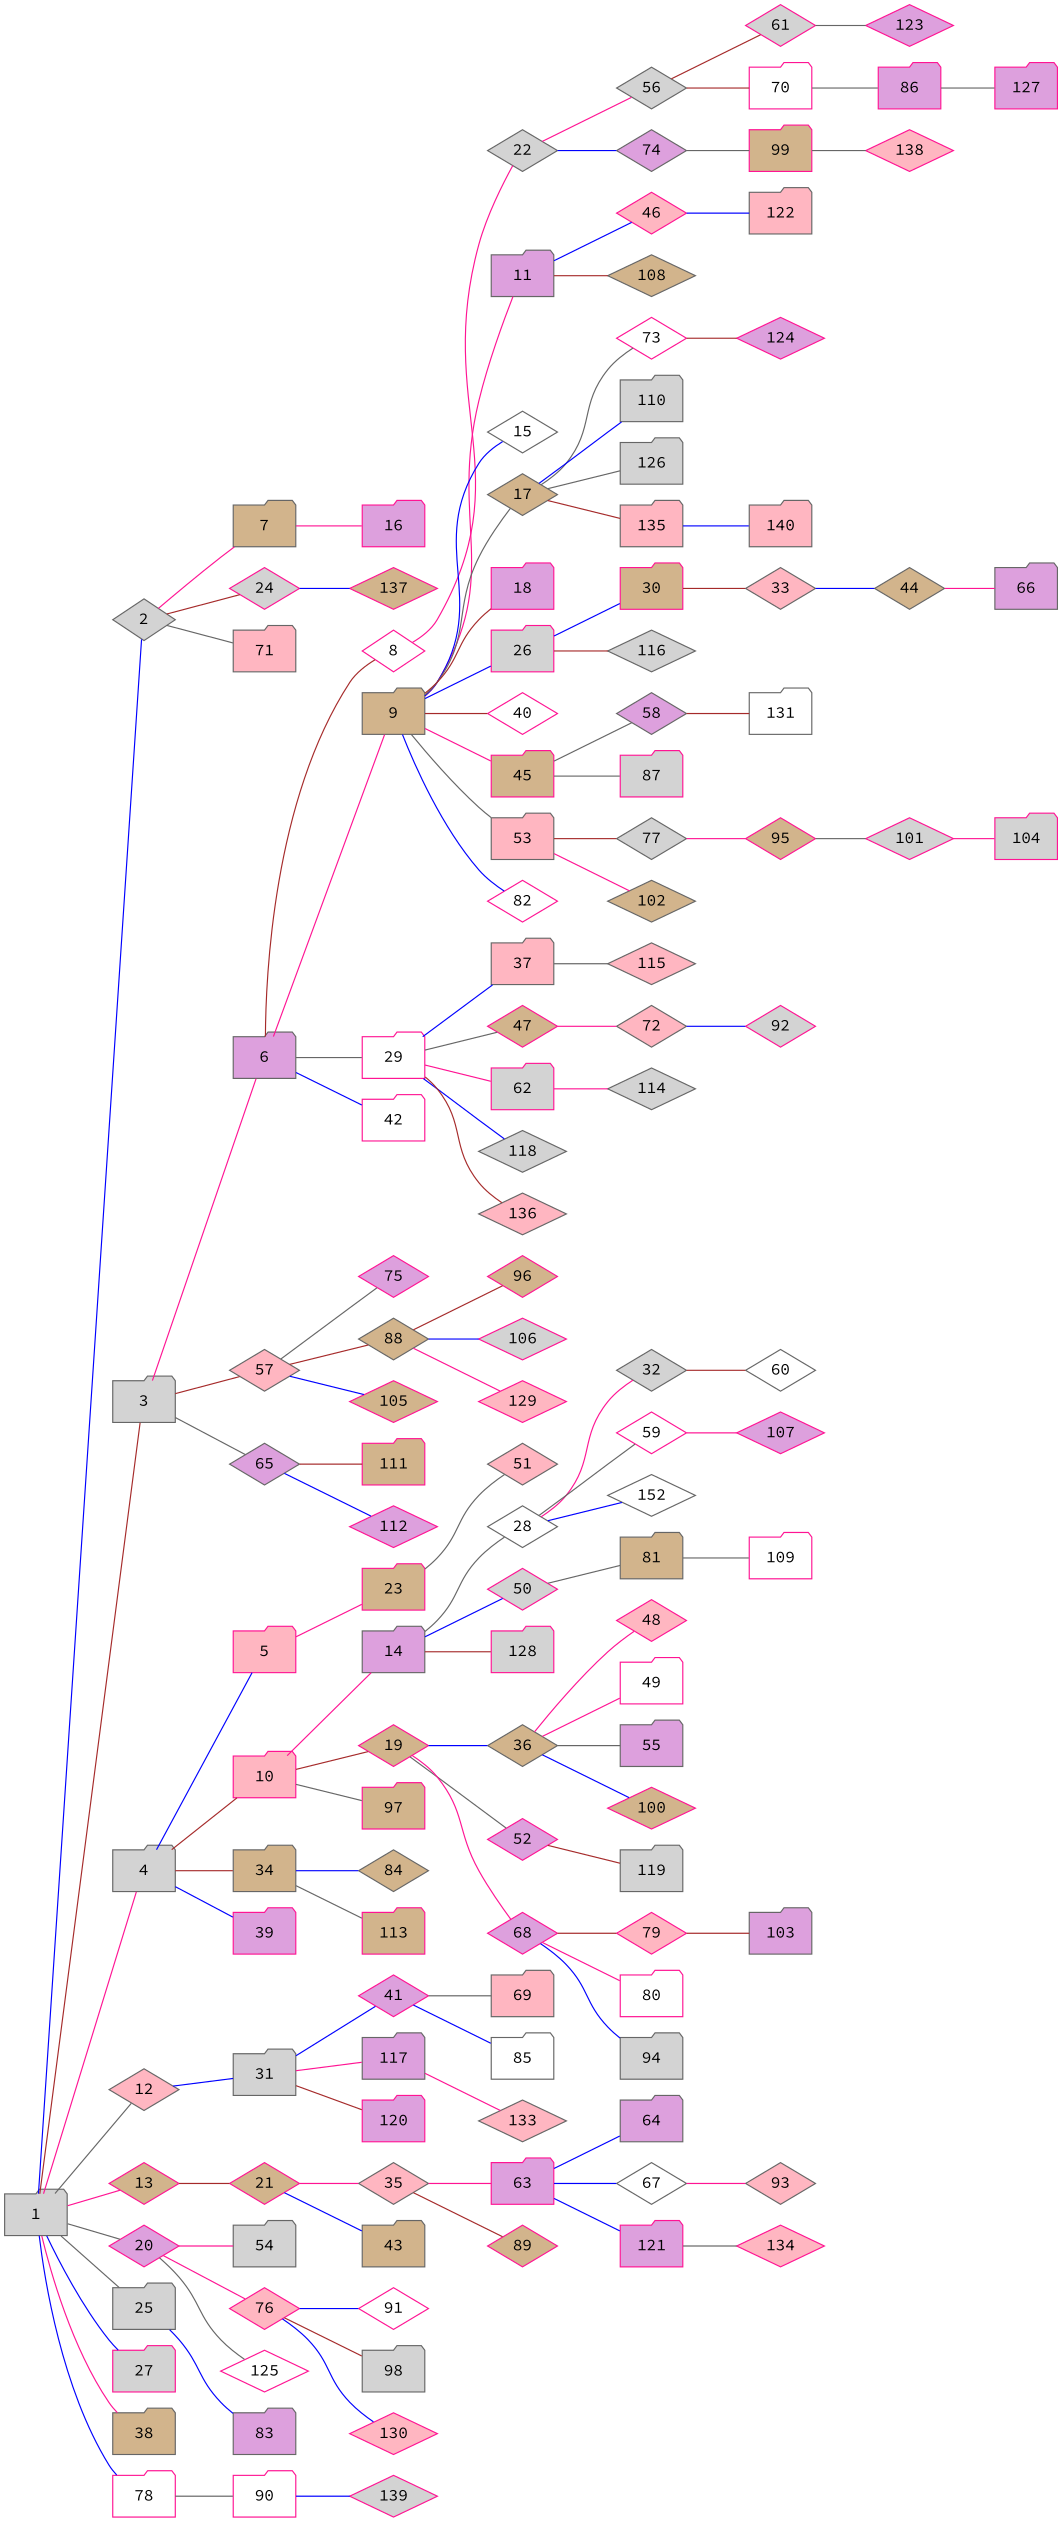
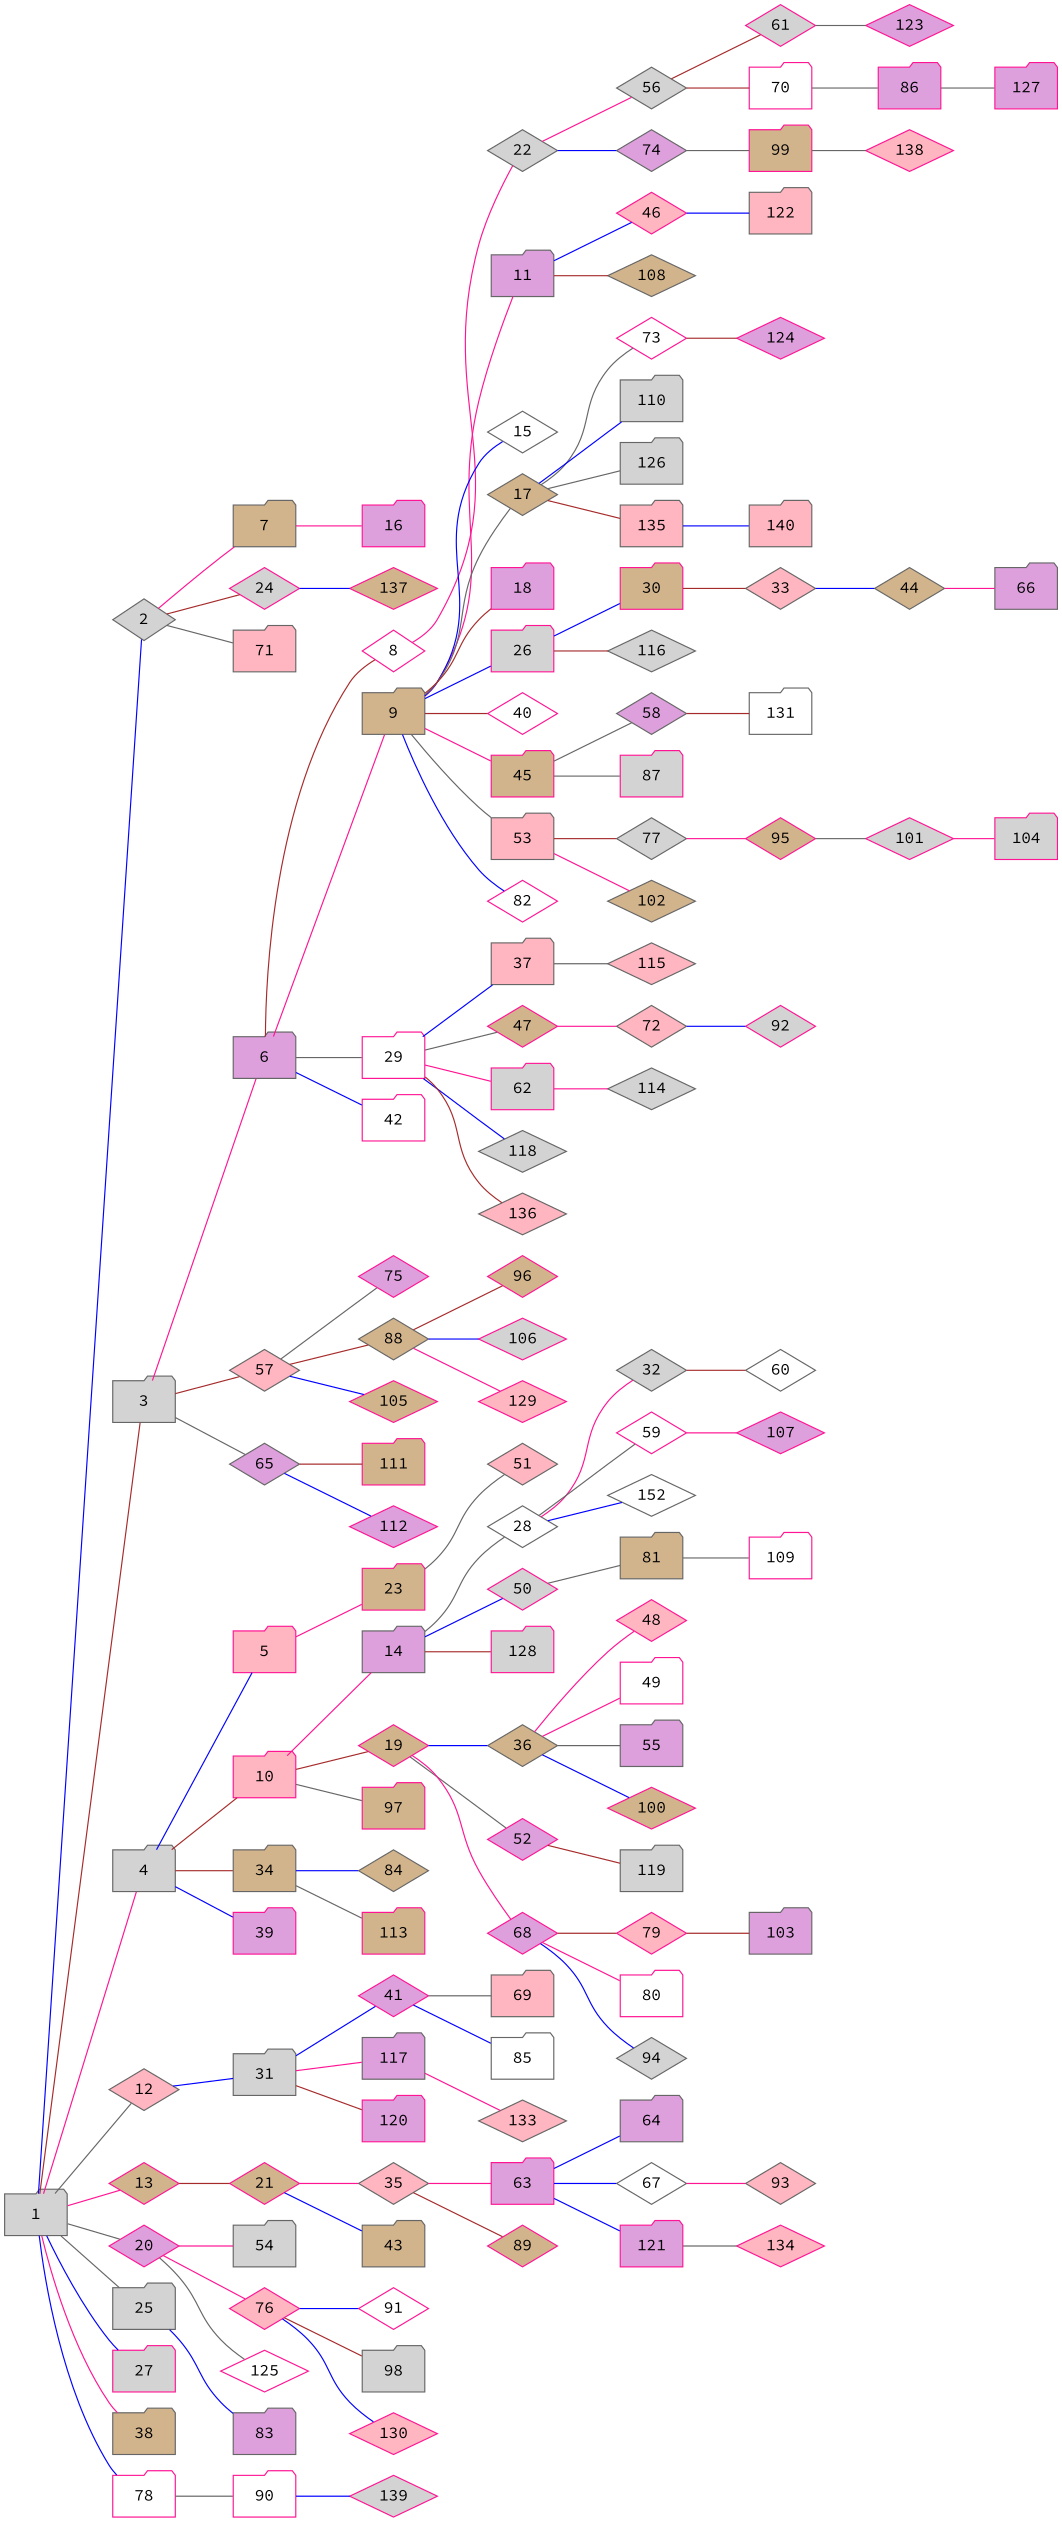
  graph {
    fontname="Source Code Pro"
    rankdir=LR
    node [color=deeppink fillcolor=lightgrey fontname="Source Code Pro" shape=diamond style=filled]
    edge [color=blue fontname="Source Code Pro"]
    1 [color=gray40 shape=folder]
    2 [color=gray40]
    3 [color=gray40 shape=folder]
    4 [color=gray40 shape=folder]
    12 [color=gray40 fillcolor=lightpink]
    13 [fillcolor=tan]
    20 [fillcolor=plum]
    25 [color=gray40 shape=folder]
    27 [shape=folder]
    38 [color=gray40 fillcolor=tan shape=folder]
    78 [fillcolor=white shape=folder]
    7 [color=gray40 fillcolor=tan shape=folder]
    24
    71 [color=gray40 fillcolor=lightpink shape=folder]
    6 [color=gray40 fillcolor=plum shape=folder]
    57 [color=gray40 fillcolor=lightpink]
    65 [color=gray40 fillcolor=plum]
    5 [fillcolor=lightpink shape=folder]
    10 [fillcolor=lightpink shape=folder]
    34 [color=gray40 fillcolor=tan shape=folder]
    39 [fillcolor=plum shape=folder]
    31 [color=gray40 shape=folder]
    21 [fillcolor=tan]
    54 [color=gray40 shape=folder]
    76 [fillcolor=lightpink]
    125 [fillcolor=white]
    83 [color=gray40 fillcolor=plum shape=folder]
    90 [fillcolor=white shape=folder]
    16 [fillcolor=plum shape=folder]
    137 [fillcolor=tan]
    8 [fillcolor=white]
    9 [color=gray40 fillcolor=tan shape=folder]
    29 [fillcolor=white shape=folder]
    42 [fillcolor=white shape=folder]
    75 [fillcolor=plum]
    88 [color=gray40 fillcolor=tan]
    105 [fillcolor=tan]
    111 [fillcolor=tan shape=folder]
    112 [fillcolor=plum]
    23 [fillcolor=tan shape=folder]
    14 [color=gray40 fillcolor=plum shape=folder]
    19 [fillcolor=tan]
    97 [fillcolor=tan shape=folder]
    84 [color=gray40 fillcolor=tan]
    113 [fillcolor=tan shape=folder]
    51 [color=gray40 fillcolor=lightpink]
    22 [color=gray40]
    11 [color=gray40 fillcolor=plum shape=folder]
    15 [color=gray40 fillcolor=white]
    17 [color=gray40 fillcolor=tan]
    18 [fillcolor=plum shape=folder]
    26 [shape=folder]
    40 [fillcolor=white]
    45 [fillcolor=tan shape=folder]
    53 [color=gray40 fillcolor=lightpink shape=folder]
    82 [fillcolor=white]
    37 [color=gray40 fillcolor=lightpink shape=folder]
    47 [fillcolor=tan]
    62 [shape=folder]
    118 [color=gray40]
    136 [color=gray40 fillcolor=lightpink]
    56 [color=gray40]
    74 [color=gray40 fillcolor=plum]
    46 [fillcolor=lightpink]
    108 [color=gray40 fillcolor=tan]
    73 [fillcolor=white]
    110 [color=gray40 shape=folder]
    126 [color=gray40 shape=folder]
    135 [color=gray40 fillcolor=lightpink shape=folder]
    30 [fillcolor=tan shape=folder]
    116 [color=gray40]
    58 [color=gray40 fillcolor=plum]
    87 [shape=folder]
    77 [color=gray40]
    102 [color=gray40 fillcolor=tan]
    28 [color=gray40 fillcolor=white]
    50
    128 [shape=folder]
    36 [color=gray40 fillcolor=tan]
    52 [fillcolor=plum]
    68 [fillcolor=plum]
    122 [color=gray40 fillcolor=lightpink shape=folder]
    41 [fillcolor=plum]
    117 [color=gray40 fillcolor=plum shape=folder]
    120 [fillcolor=plum shape=folder]
    35 [color=gray40 fillcolor=lightpink]
    43 [color=gray40 fillcolor=tan shape=folder]
    32 [color=gray40]
    59 [fillcolor=white]
    n90 [color=gray40 fillcolor=white label=152]
    81 [color=gray40 fillcolor=tan shape=folder]
    124 [fillcolor=plum]
    140 [color=gray40 fillcolor=lightpink shape=folder]
    48 [fillcolor=lightpink]
    49 [fillcolor=white shape=folder]
    55 [color=gray40 fillcolor=plum shape=folder]
    100 [fillcolor=tan]
    119 [color=gray40 shape=folder]
    79 [fillcolor=lightpink]
    80 [fillcolor=white shape=folder]
-   94 [color=gray40 shape=folder]
+   94 [color=gray40]
    91 [fillcolor=white]
    98 [color=gray40 shape=folder]
    130 [fillcolor=lightpink]
    63 [fillcolor=plum shape=folder]
    89 [fillcolor=tan]
    61
    70 [fillcolor=white shape=folder]
    99 [fillcolor=tan shape=folder]
    33 [color=gray40 fillcolor=lightpink]
    60 [color=gray40 fillcolor=white]
    107 [fillcolor=plum]
    115 [color=gray40 fillcolor=lightpink]
    72 [color=gray40 fillcolor=lightpink]
    114 [color=gray40]
    44 [color=gray40 fillcolor=tan]
    69 [color=gray40 fillcolor=lightpink shape=folder]
    85 [color=gray40 fillcolor=white shape=folder]
    133 [color=gray40 fillcolor=lightpink]
    66 [color=gray40 fillcolor=plum shape=folder]
    64 [color=gray40 fillcolor=plum shape=folder]
    67 [color=gray40 fillcolor=white]
    121 [fillcolor=plum shape=folder]
    131 [color=gray40 fillcolor=white shape=folder]
    92
    109 [fillcolor=white shape=folder]
    95 [fillcolor=tan]
    123 [fillcolor=plum]
    86 [fillcolor=plum shape=folder]
    96 [fillcolor=tan]
    106
    129 [fillcolor=lightpink]
    93 [color=gray40 fillcolor=lightpink]
    134 [fillcolor=lightpink]
    103 [color=gray40 fillcolor=plum shape=folder]
    127 [fillcolor=plum shape=folder]
    138 [fillcolor=lightpink]
    101
    139
    104 [shape=folder]
    1 -- 2
    1 -- 3 [color=brown]
    1 -- 4 [color=deeppink]
    1 -- 12 [color=gray40]
    1 -- 13 [color=deeppink]
    1 -- 20 [color=gray40]
    1 -- 25 [color=gray40]
    1 -- 27
    1 -- 38 [color=deeppink]
    1 -- 78
    2 -- 7 [color=deeppink]
    2 -- 24 [color=brown]
    2 -- 71 [color=gray40]
    3 -- 6 [color=deeppink]
    3 -- 57 [color=brown]
    3 -- 65 [color=gray40]
    4 -- 5
    4 -- 10 [color=brown]
    4 -- 34 [color=brown]
    4 -- 39
    12 -- 31
    13 -- 21 [color=brown]
    20 -- 54 [color=deeppink]
    20 -- 76 [color=deeppink]
    20 -- 125 [color=gray40]
    25 -- 83
    78 -- 90 [color=gray40]
    7 -- 16 [color=deeppink]
    24 -- 137
    6 -- 8 [color=brown]
    6 -- 9 [color=deeppink]
    6 -- 29 [color=gray40]
    6 -- 42
    57 -- 75 [color=gray40]
    57 -- 88 [color=brown]
    57 -- 105
    65 -- 111 [color=brown]
    65 -- 112
    5 -- 23 [color=deeppink]
    10 -- 14 [color=deeppink]
    10 -- 19 [color=brown]
    10 -- 97 [color=gray40]
    34 -- 84
    34 -- 113 [color=gray40]
    31 -- 41
    31 -- 117 [color=deeppink]
    31 -- 120 [color=brown]
    21 -- 35 [color=deeppink]
    21 -- 43
    76 -- 91
    76 -- 98 [color=brown]
    76 -- 130
    90 -- 139
    8 -- 22 [color=deeppink]
    9 -- 11 [color=deeppink]
    9 -- 15
    9 -- 17 [color=gray40]
    9 -- 18 [color=brown]
    9 -- 26
    9 -- 40 [color=brown]
    9 -- 45 [color=deeppink]
    9 -- 53 [color=gray40]
    9 -- 82
    29 -- 37
    29 -- 47 [color=gray40]
    29 -- 62 [color=deeppink]
    29 -- 118
    29 -- 136 [color=brown]
    88 -- 96 [color=brown]
    88 -- 106
    88 -- 129 [color=deeppink]
    23 -- 51 [color=gray40]
    14 -- 28 [color=gray40]
    14 -- 50
    14 -- 128 [color=brown]
    19 -- 36
    19 -- 52 [color=gray40]
    19 -- 68 [color=deeppink]
    22 -- 56 [color=deeppink]
    22 -- 74
    11 -- 46
    11 -- 108 [color=brown]
    17 -- 73 [color=gray40]
    17 -- 110
    17 -- 126 [color=gray40]
    17 -- 135 [color=brown]
    26 -- 30
    26 -- 116 [color=brown]
    45 -- 58 [color=gray40]
    45 -- 87 [color=gray40]
    53 -- 77 [color=brown]
    53 -- 102 [color=deeppink]
    37 -- 115 [color=gray40]
    47 -- 72 [color=deeppink]
    62 -- 114 [color=deeppink]
    56 -- 61 [color=brown]
    56 -- 70 [color=brown]
    74 -- 99 [color=gray40]
    46 -- 122
    73 -- 124 [color=brown]
    135 -- 140
    30 -- 33 [color=brown]
    58 -- 131 [color=brown]
    77 -- 95 [color=deeppink]
    28 -- 32 [color=deeppink]
    28 -- 59 [color=gray40]
    28 -- n90
    50 -- 81 [color=gray40]
    36 -- 48 [color=deeppink]
    36 -- 49 [color=deeppink]
    36 -- 55 [color=gray40]
    36 -- 100
    52 -- 119 [color=brown]
    68 -- 79 [color=brown]
    68 -- 80 [color=deeppink]
    68 -- 94
    41 -- 69 [color=gray40]
    41 -- 85
    117 -- 133 [color=deeppink]
    35 -- 63 [color=deeppink]
    35 -- 89 [color=brown]
    32 -- 60 [color=brown]
    59 -- 107 [color=deeppink]
    81 -- 109 [color=gray40]
    79 -- 103 [color=brown]
    63 -- 64
    63 -- 67
    63 -- 121
    61 -- 123 [color=gray40]
    70 -- 86 [color=gray40]
    99 -- 138 [color=gray40]
    33 -- 44
    72 -- 92
    44 -- 66 [color=deeppink]
    67 -- 93 [color=deeppink]
    121 -- 134 [color=gray40]
    95 -- 101 [color=gray40]
    86 -- 127 [color=gray40]
    101 -- 104 [color=deeppink]
  }
